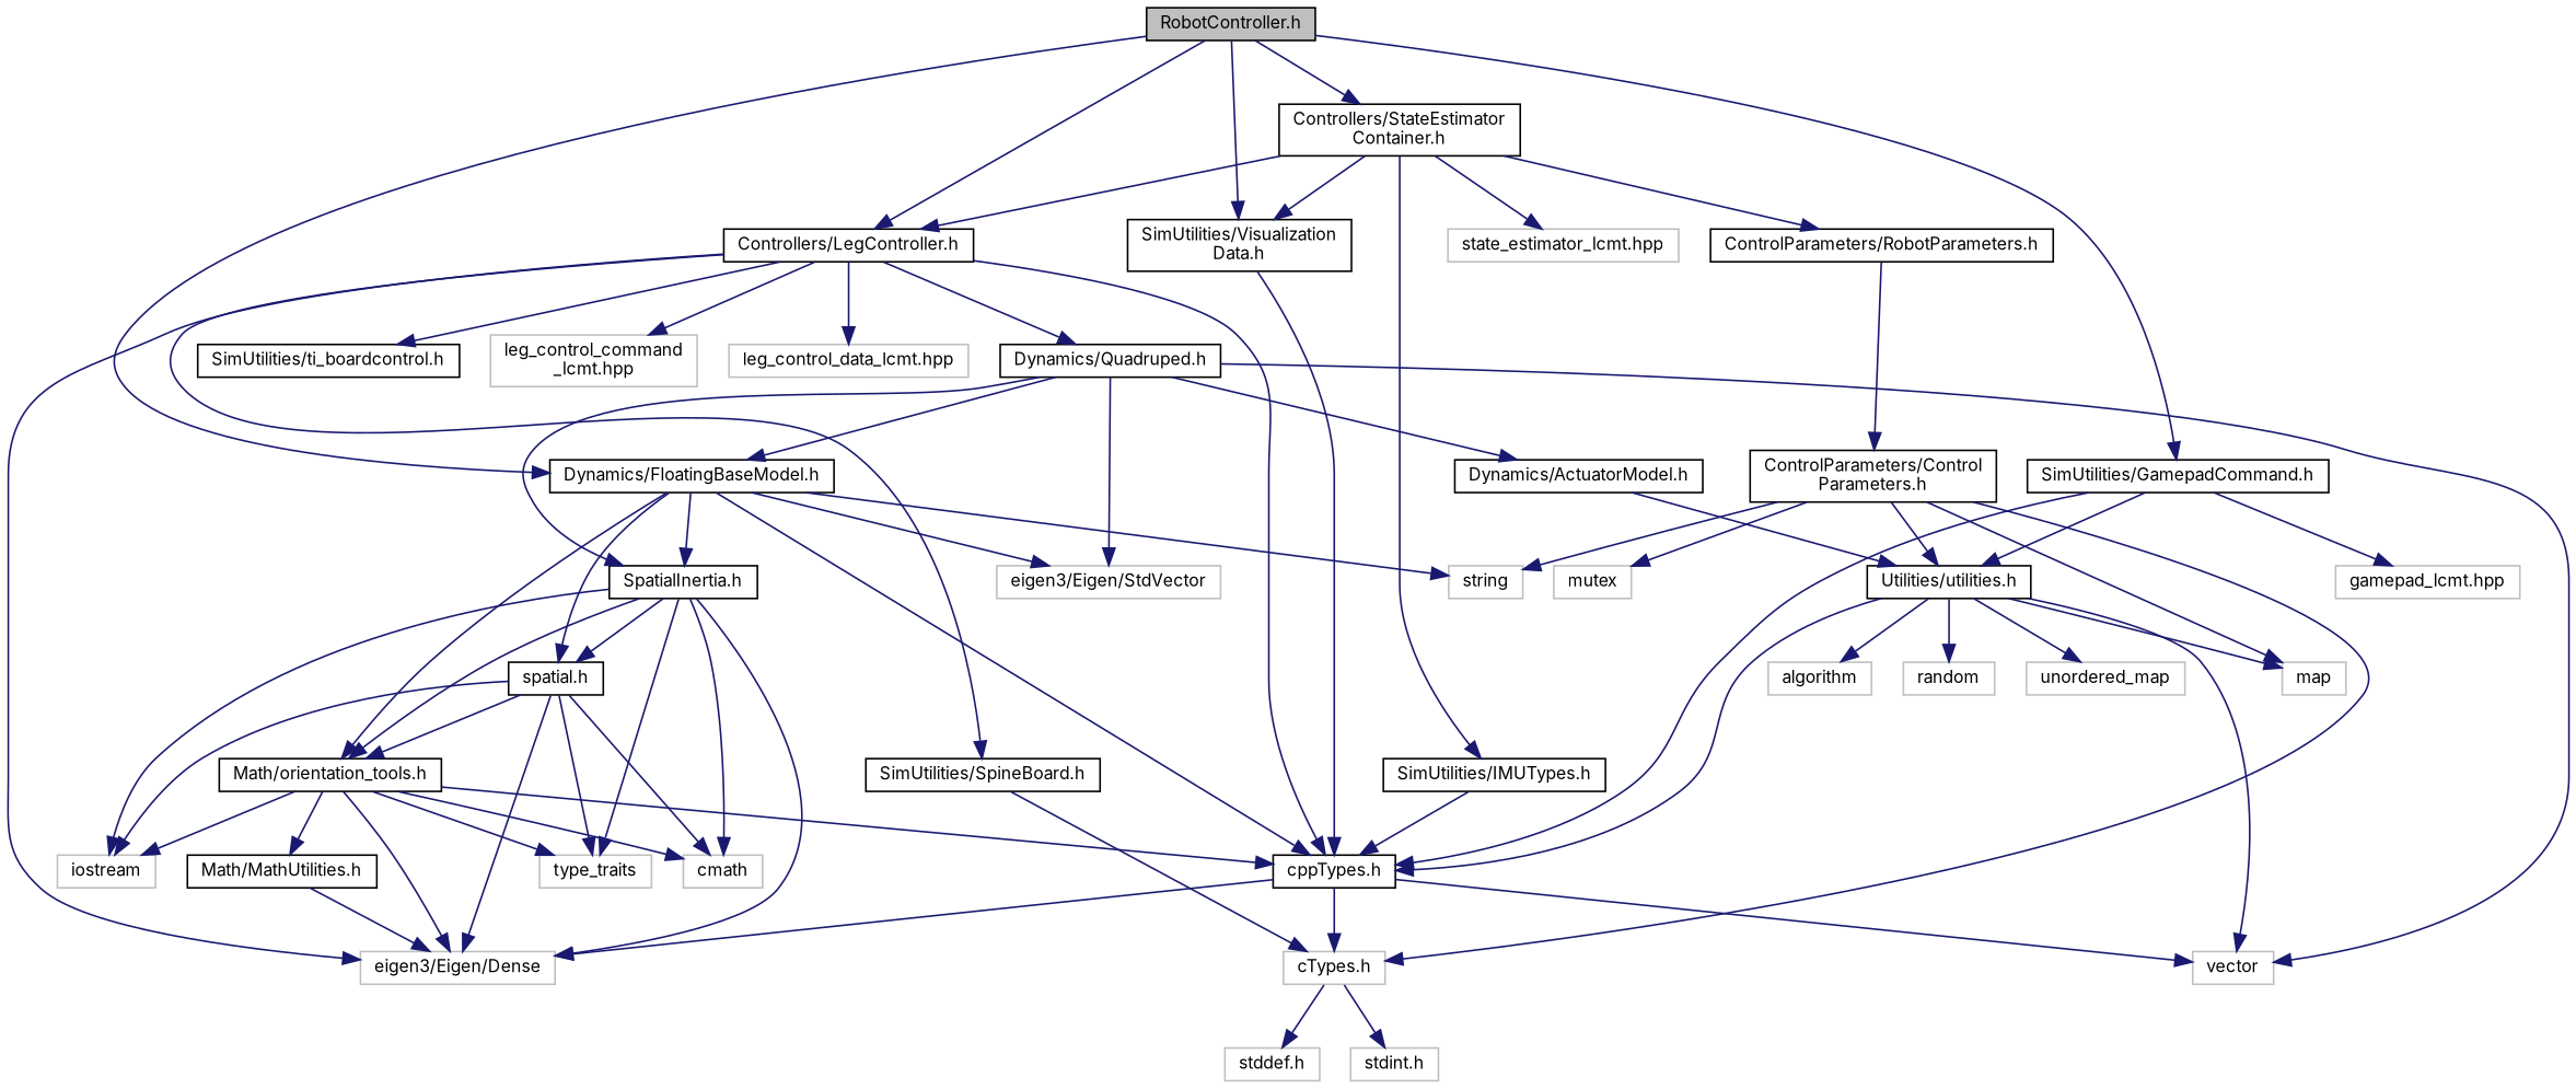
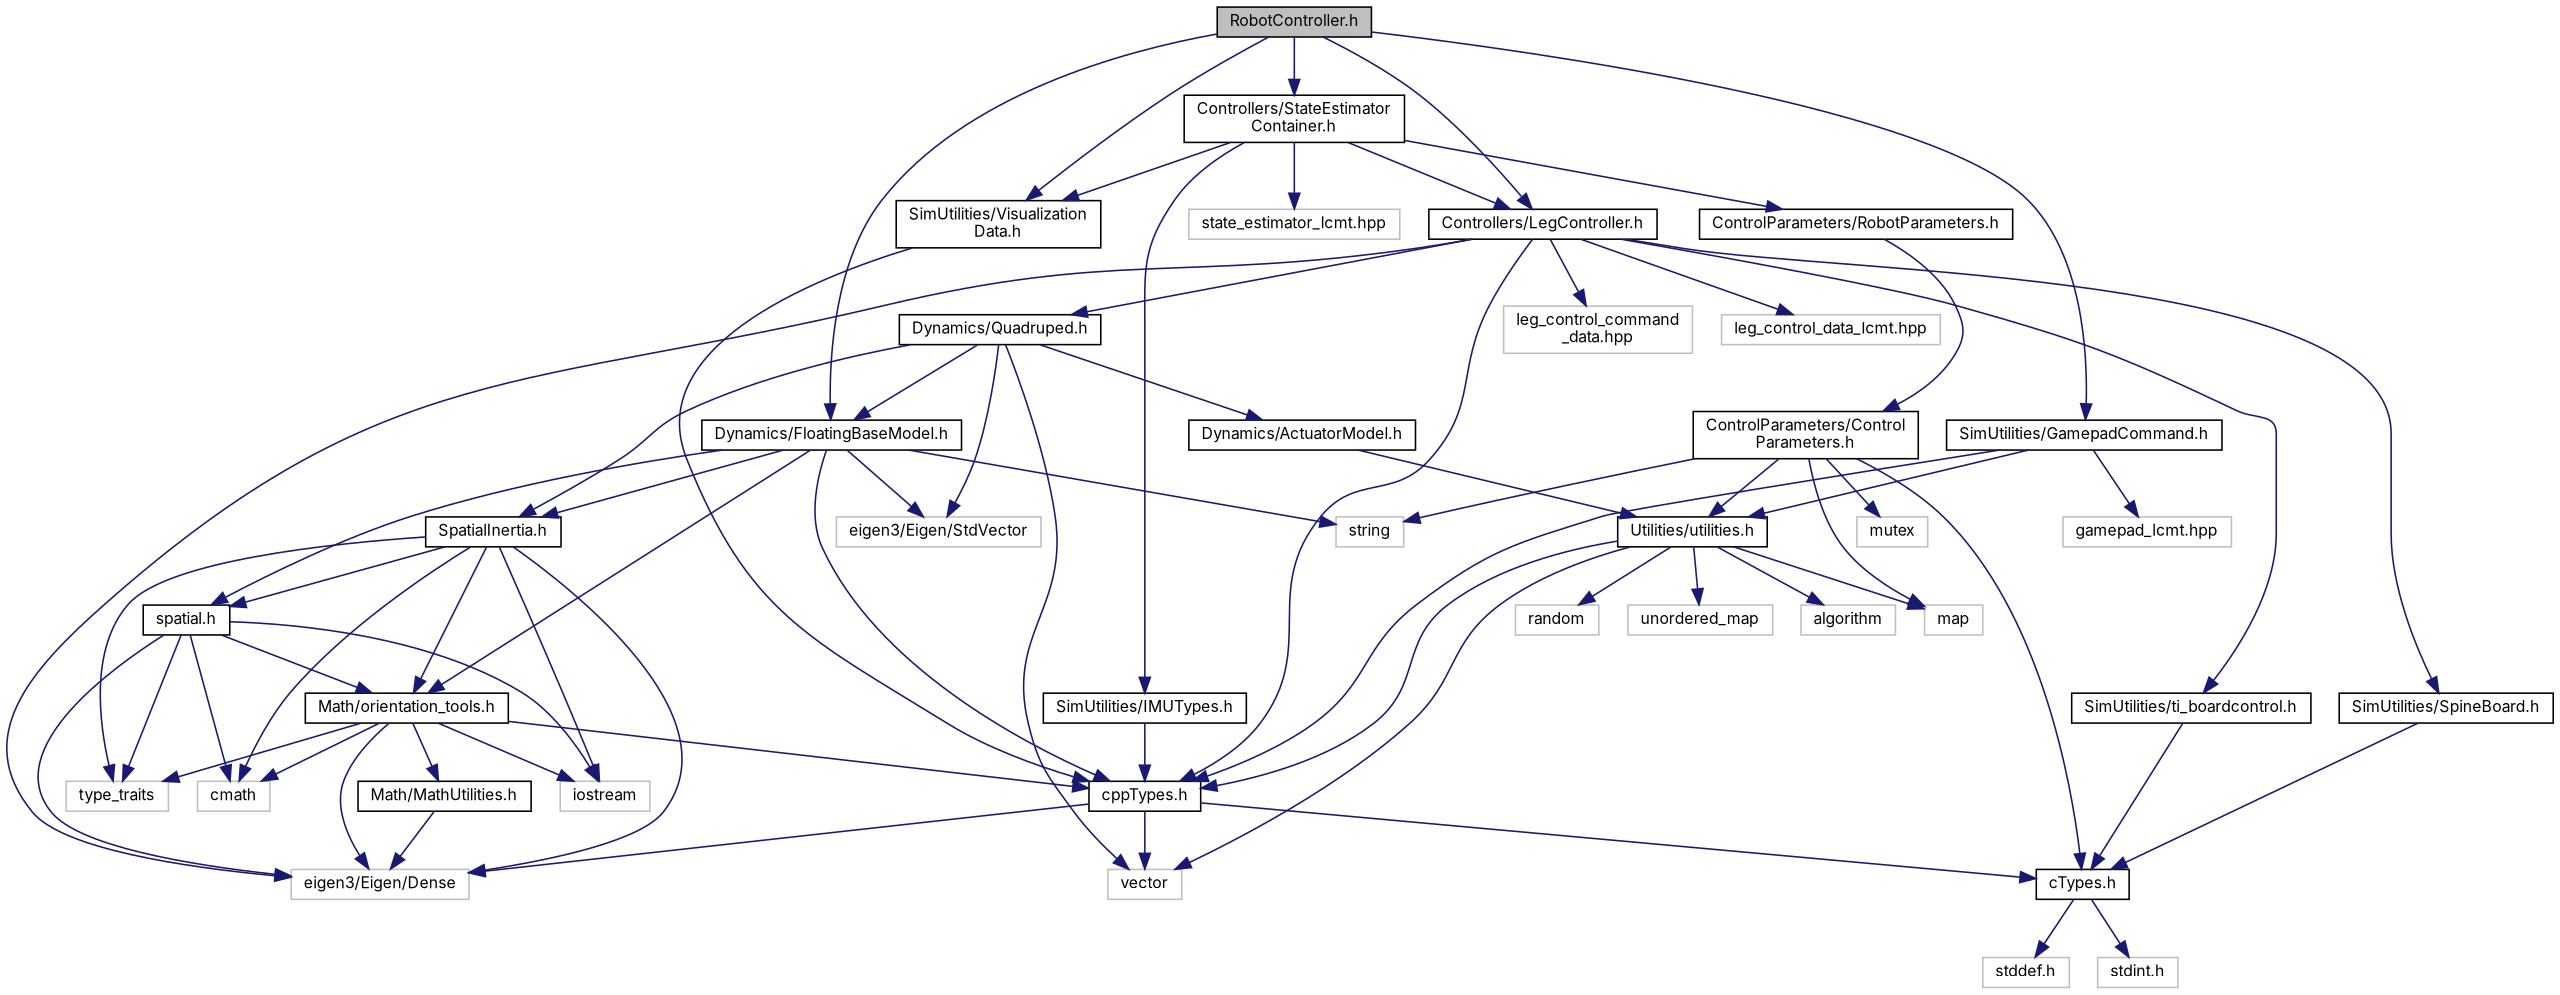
  digraph {
    fontname=Inter
    node [color=black fillcolor=white fontname=Inter fontsize=10 shape=record style=filled]
    edge [color=midnightblue fontname=Inter fontsize=10 labelfontname=FreeSans labelfontsize=10 style=solid]
    n1 [fillcolor=grey75 fontcolor=black height=0.2 label="RobotController.h" width=0.4]
    n2 [height=0.2 label="Controllers/LegController.h" width=0.4]
    n3 [height=0.2 label="Dynamics/FloatingBaseModel.h" width=0.4]
    n4 [height=0.2 label="Controllers/StateEstimator\lContainer.h" width=0.4]
    n5 [height=0.2 label="SimUtilities/Visualization\lData.h" width=0.4]
    n6 [height=0.2 label="SimUtilities/GamepadCommand.h" width=0.4]
    n7 [color=grey75 height=0.2 label="eigen3/Eigen/Dense" width=0.4]
-   n8 [color=grey75 height=0.2 label="leg_control_command\l_lcmt.hpp" width=0.4]
+   n8 [color=grey75 height=0.2 label="leg_control_command\l_data.hpp" width=0.4]
    n9 [color=grey75 height=0.2 label="leg_control_data_lcmt.hpp" width=0.4]
    n10 [height=0.2 label="Dynamics/Quadruped.h" width=0.4]
    n11 [height=0.2 label="cppTypes.h" width=0.4]
    n12 [height=0.2 label="SimUtilities/SpineBoard.h" width=0.4]
    n13 [height=0.2 label="SimUtilities/ti_boardcontrol.h" width=0.4]
    n14 [height=0.2 label="SpatialInertia.h" width=0.4]
    n15 [color=grey75 height=0.2 label="eigen3/Eigen/StdVector" width=0.4]
    n16 [height=0.2 label="Math/orientation_tools.h" width=0.4]
    n17 [height=0.2 label="spatial.h" width=0.4]
    n18 [color=grey75 height=0.2 label=string width=0.4]
    n19 [height=0.2 label="ControlParameters/RobotParameters.h" width=0.4]
    n20 [height=0.2 label="SimUtilities/IMUTypes.h" width=0.4]
    n21 [color=grey75 height=0.2 label="state_estimator_lcmt.hpp" width=0.4]
    n22 [height=0.2 label="Utilities/utilities.h" width=0.4]
    n23 [color=grey75 height=0.2 label="gamepad_lcmt.hpp" width=0.4]
    n24 [height=0.2 label="Dynamics/ActuatorModel.h" width=0.4]
    n25 [color=grey75 height=0.2 label=vector width=0.4]
-   n26 [color=grey75 height=0.2 label="cTypes.h" width=0.4]
+   n26 [height=0.2 label="cTypes.h" width=0.4]
    n27 [color=grey75 height=0.2 label=cmath width=0.4]
    n28 [color=grey75 height=0.2 label=iostream width=0.4]
    n29 [color=grey75 height=0.2 label=type_traits width=0.4]
    n30 [color=grey75 height=0.2 label=algorithm width=0.4]
    n31 [color=grey75 height=0.2 label=map width=0.4]
    n32 [color=grey75 height=0.2 label=random width=0.4]
    n33 [color=grey75 height=0.2 label=unordered_map width=0.4]
    n34 [color=grey75 height=0.2 label="stddef.h" width=0.4]
    n35 [color=grey75 height=0.2 label="stdint.h" width=0.4]
    n36 [height=0.2 label="Math/MathUtilities.h" width=0.4]
    n37 [height=0.2 label="ControlParameters/Control\lParameters.h" width=0.4]
    n38 [color=grey75 height=0.2 label=mutex width=0.4]
    n1 -> n2
    n1 -> n3
    n1 -> n4
    n1 -> n5
    n1 -> n6
    n2 -> n7
    n2 -> n8
    n2 -> n9
    n2 -> n10
    n2 -> n11
    n2 -> n12
    n2 -> n13
    n3 -> n11
    n3 -> n14
    n3 -> n15
    n3 -> n16
    n3 -> n17
    n3 -> n18
    n4 -> n2
    n4 -> n5
    n4 -> n19
    n4 -> n20
    n4 -> n21
    n5 -> n11
    n6 -> n11
    n6 -> n22
    n6 -> n23
    n10 -> n3
    n10 -> n14
    n10 -> n15
    n10 -> n24
    n10 -> n25
    n11 -> n7
    n11 -> n25
    n11 -> n26
    n12 -> n26
+   n13 -> n26
    n14 -> n7
    n14 -> n16
    n14 -> n17
    n14 -> n27
    n14 -> n28
    n14 -> n29
    n16 -> n7
    n16 -> n11
    n16 -> n27
    n16 -> n28
    n16 -> n29
    n16 -> n36
    n17 -> n7
    n17 -> n16
    n17 -> n27
    n17 -> n28
    n17 -> n29
    n19 -> n37
    n20 -> n11
    n22 -> n11
    n22 -> n25
    n22 -> n30
    n22 -> n31
    n22 -> n32
    n22 -> n33
    n24 -> n22
    n26 -> n34
    n26 -> n35
    n36 -> n7
    n37 -> n18
    n37 -> n22
    n37 -> n26
    n37 -> n31
    n37 -> n38
  }
